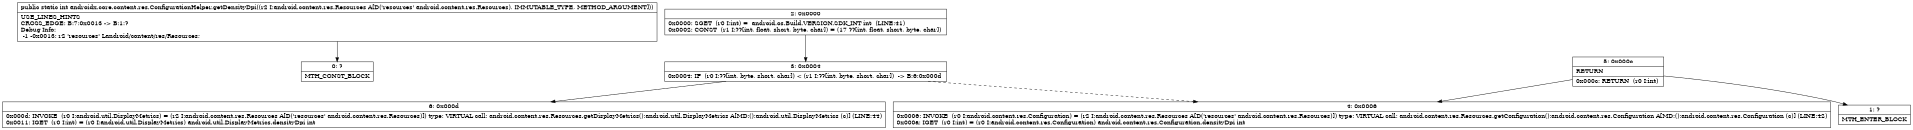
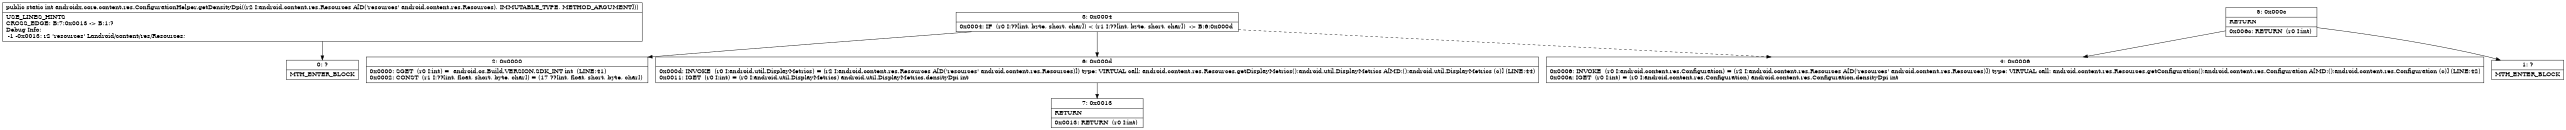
  digraph {
    node [shape=record]
-   n1 [label="{0\:\ ?|MTH_CONST_BLOCK\l}"]
+   n1 [label="{0\:\ ?|MTH_ENTER_BLOCK\l}"]
    n2 [label="{2\:\ 0x0000|0x0000: SGET  (r0 I:int) =  android.os.Build.VERSION.SDK_INT int  (LINE:41)\l0x0002: CONST  (r1 I:??[int, float, short, byte, char]) = (17 ??[int, float, short, byte, char]) \l}"]
    n3 [label="{3\:\ 0x0004|0x0004: IF  (r0 I:??[int, byte, short, char]) \< (r1 I:??[int, byte, short, char])  \-\> B:6:0x000d \l}"]
    n4 [label="{4\:\ 0x0006|0x0006: INVOKE  (r0 I:android.content.res.Configuration) = (r2 I:android.content.res.Resources A[D('resources' android.content.res.Resources)]) type: VIRTUAL call: android.content.res.Resources.getConfiguration():android.content.res.Configuration A[MD:():android.content.res.Configuration (c)] (LINE:42)\l0x000a: IGET  (r0 I:int) = (r0 I:android.content.res.Configuration) android.content.res.Configuration.densityDpi int \l}"]
    n5 [label="{6\:\ 0x000d|0x000d: INVOKE  (r0 I:android.util.DisplayMetrics) = (r2 I:android.content.res.Resources A[D('resources' android.content.res.Resources)]) type: VIRTUAL call: android.content.res.Resources.getDisplayMetrics():android.util.DisplayMetrics A[MD:():android.util.DisplayMetrics (c)] (LINE:44)\l0x0011: IGET  (r0 I:int) = (r0 I:android.util.DisplayMetrics) android.util.DisplayMetrics.densityDpi int \l}"]
-   n7 [label="{5\:\ 0x000c|RETURN\l|0x000c: RETURN  (r0 I:int) \l}"]
+   n6 [label="{7\:\ 0x0013|RETURN\l|0x0013: RETURN  (r0 I:int) \l}"]
+   n7 [label="{5\:\ 0x000c|RETURN\l|0x006c: RETURN  (r0 I:int) \l}"]
    n8 [label="{1\:\ ?|MTH_ENTER_BLOCK\l}"]
    n9 [label="{public static int androidx.core.content.res.ConfigurationHelper.getDensityDpi((r2 I:android.content.res.Resources A[D('resources' android.content.res.Resources), IMMUTABLE_TYPE, METHOD_ARGUMENT]))  | USE_LINES_HINTS\lCROSS_EDGE: B:7:0x0013 \-\> B:1:?\lDebug Info:\l  \-1 \-0x0013: r2 'resources' Landroid\/content\/res\/Resources;\l}"]
-   n2 -> n3
+   n3 -> n2
    n3 -> n4 [style=dashed]
    n3 -> n5
+   n5 -> n6
    n7 -> n4
    n7 -> n8
    n9 -> n1
  }
